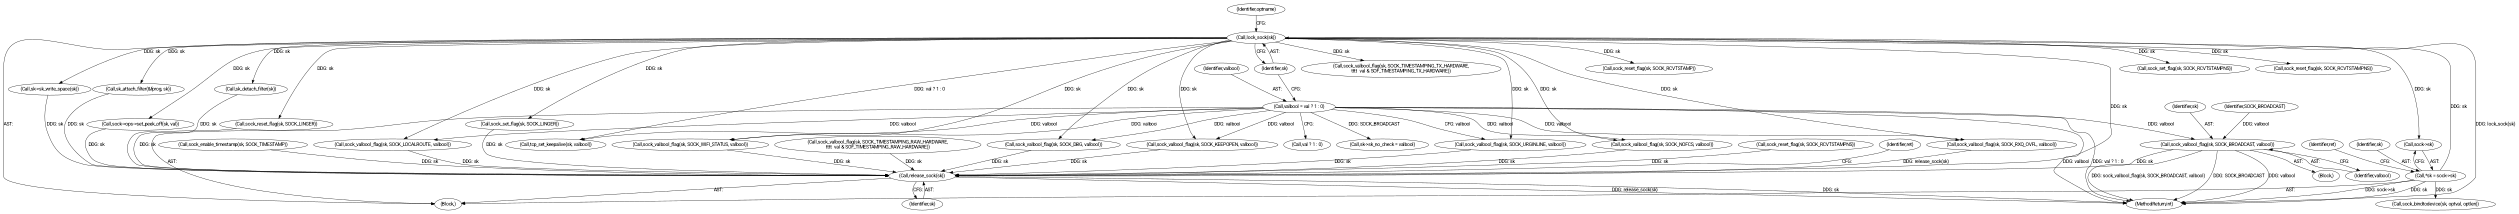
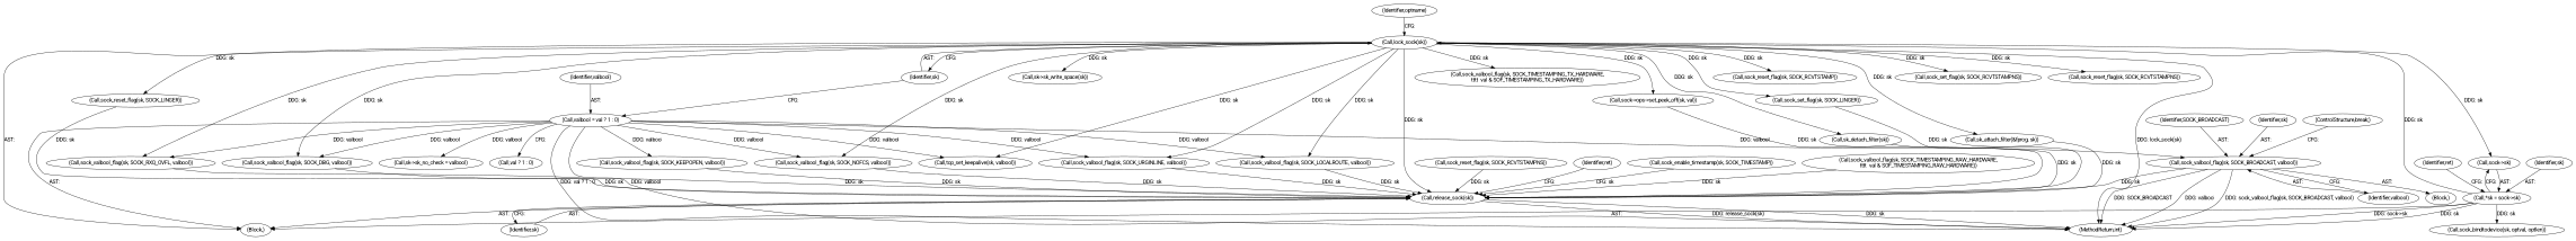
  digraph {
    fontname=Roboto
    node [fontname=Roboto]
    edge [fontname=Roboto]
    n1 [label="(Call,sock_valbool_flag(sk, SOCK_BROADCAST, valbool))"]
    n2 [label="(Call,release_sock(sk))"]
    n3 [label="(MethodReturn,int)"]
    n4 [label="(Block,)"]
    n5 [label="(Identifier,valbool)"]
    n6 [label="(Block,)"]
    n7 [label="(Identifier,sk)"]
    n8 [label="(Call,lock_sock(sk))"]
    n9 [label="(Call,sock_valbool_flag(sk, SOCK_NOFCS, valbool))"]
    n10 [label="(Call,sock_valbool_flag(sk, SOCK_LOCALROUTE, valbool))"]
    n11 [label="(Identifier,sk)"]
    n12 [label="(Call,sk->sk_write_space(sk))"]
    n13 [label="(Call,sock->ops->set_peek_off(sk, val))"]
    n14 [label="(Call,sock_valbool_flag(sk, SOCK_KEEPOPEN, valbool))"]
-   n15 [label="(Call,sock_valbool_flag(sk, SOCK_WIFI_STATUS, valbool))"]
    n16 [label="(Call,sock_valbool_flag(sk, SOCK_URGINLINE, valbool))"]
    n17 [label="(Call,tcp_set_keepalive(sk, valbool))"]
    n18 [label="(Call,sk_detach_filter(sk))"]
    n19 [label="(Call,sock_valbool_flag(sk, SOCK_TIMESTAMPING_TX_HARDWARE,\n\t\t\t\t  val & SOF_TIMESTAMPING_TX_HARDWARE))"]
    n20 [label="(Call,sock_valbool_flag(sk, SOCK_RXQ_OVFL, valbool))"]
    n21 [label="(Call,sock_valbool_flag(sk, SOCK_DBG, valbool))"]
    n22 [label="(Call,sock_set_flag(sk, SOCK_LINGER))"]
    n23 [label="(Call,sock_reset_flag(sk, SOCK_RCVTSTAMP))"]
    n24 [label="(Call,sk_attach_filter(&fprog, sk))"]
    n25 [label="(Call,sock_set_flag(sk, SOCK_RCVTSTAMPNS))"]
    n26 [label="(Call,sock_reset_flag(sk, SOCK_RCVTSTAMPNS))"]
    n27 [label="(Call,sock_reset_flag(sk, SOCK_LINGER))"]
    n28 [label="(Call,sock->sk)"]
    n29 [label="(Call,valbool = val ? 1 : 0)"]
    n30 [label="(Call,*sk = sock->sk)"]
    n31 [label="(Call,sock_bindtodevice(sk, optval, optlen))"]
    n32 [label="(Call,sk->sk_no_check = valbool)"]
    n33 [label="(Call,val ? 1 : 0)"]
    n34 [label="(Call,sock_reset_flag(sk, SOCK_RCVTSTAMPNS))"]
    n35 [label="(Identifier,ret)"]
    n36 [label="(Identifier,ret)"]
    n37 [label="(Identifier,sk)"]
    n38 [label="(Identifier,SOCK_BROADCAST)"]
    n39 [label="(Call,sock_enable_timestamp(sk, SOCK_TIMESTAMP))"]
    n40 [label="(Identifier,sk)"]
    n41 [label="(Identifier,optname)"]
    n42 [label="(Call,sock_valbool_flag(sk, SOCK_TIMESTAMPING_RAW_HARDWARE,\n\t\t\t\t  val & SOF_TIMESTAMPING_RAW_HARDWARE))"]
    n43 [label="(Identifier,valbool)"]
+   n44 [label="(ControlStructure,break;)"]
    n1 -> n2 [label="DDG: sk"]
    n1 -> n3 [label="DDG: SOCK_BROADCAST"]
    n1 -> n3 [label="DDG: valbool"]
    n1 -> n3 [label="DDG: sock_valbool_flag(sk, SOCK_BROADCAST, valbool)"]
    n1 -> n4 [label="AST: "]
    n1 -> n5 [label="CFG: "]
    n2 -> n3 [label="DDG: release_sock(sk)"]
    n2 -> n3 [label="DDG: sk"]
    n2 -> n6 [label="AST: "]
    n2 -> n7 [label="CFG: "]
    n5 -> n1 [label="AST: "]
    n7 -> n2 [label="AST: "]
    n8 -> n2 [label="DDG: sk"]
    n8 -> n3 [label="DDG: lock_sock(sk)"]
    n8 -> n6 [label="AST: "]
    n8 -> n9 [label="DDG: sk"]
    n8 -> n10 [label="DDG: sk"]
    n8 -> n11 [label="CFG: "]
    n8 -> n12 [label="DDG: sk"]
    n8 -> n13 [label="DDG: sk"]
-   n8 -> n14 [label="DDG: sk"]
-   n8 -> n15 [label="DDG: sk"]
    n8 -> n16 [label="DDG: sk"]
-   n8 -> n17 [label="DDG: val ? 1 : 0"]
+   n8 -> n17 [label="DDG: sk"]
    n8 -> n18 [label="DDG: sk"]
    n8 -> n19 [label="DDG: sk"]
    n8 -> n20 [label="DDG: sk"]
    n8 -> n21 [label="DDG: sk"]
    n8 -> n22 [label="DDG: sk"]
    n8 -> n23 [label="DDG: sk"]
    n8 -> n24 [label="DDG: sk"]
    n8 -> n25 [label="DDG: sk"]
    n8 -> n26 [label="DDG: sk"]
    n8 -> n27 [label="DDG: sk"]
    n8 -> n28 [label="DDG: sk"]
    n9 -> n2 [label="DDG: sk"]
    n10 -> n2 [label="DDG: sk"]
    n11 -> n8 [label="AST: "]
    n11 -> n29 [label="CFG: "]
-   n12 -> n2 [label="DDG: sk"]
    n13 -> n2 [label="DDG: sk"]
    n14 -> n2 [label="DDG: sk"]
-   n15 -> n2 [label="DDG: sk"]
    n16 -> n2 [label="DDG: sk"]
    n18 -> n2 [label="DDG: sk"]
-   n20 -> n2 [label="DDG: release_sock(sk)"]
+   n20 -> n2 [label="DDG: sk"]
    n21 -> n2 [label="DDG: sk"]
    n22 -> n2 [label="DDG: sk"]
    n24 -> n2 [label="DDG: sk"]
    n27 -> n2 [label="DDG: sk"]
    n28 -> n30 [label="AST: "]
    n29 -> n1 [label="DDG: valbool"]
    n29 -> n3 [label="DDG: val ? 1 : 0"]
    n29 -> n3 [label="DDG: valbool"]
    n29 -> n6 [label="AST: "]
    n29 -> n9 [label="DDG: valbool"]
    n29 -> n10 [label="DDG: valbool"]
    n29 -> n14 [label="DDG: valbool"]
-   n29 -> n15 [label="DDG: valbool"]
-   n29 -> n16 [label="CFG: valbool"]
+   n29 -> n16 [label="DDG: valbool"]
    n29 -> n17 [label="DDG: valbool"]
    n29 -> n20 [label="DDG: valbool"]
    n29 -> n21 [label="DDG: valbool"]
-   n29 -> n32 [label="DDG: SOCK_BROADCAST"]
+   n29 -> n32 [label="DDG: valbool"]
    n29 -> n33 [label="CFG: "]
    n30 -> n3 [label="DDG: sock->sk"]
    n30 -> n3 [label="DDG: sk"]
    n30 -> n6 [label="AST: "]
    n30 -> n8 [label="DDG: sk"]
    n30 -> n28 [label="CFG: "]
    n30 -> n31 [label="DDG: sk"]
    n34 -> n2 [label="DDG: sk"]
    n35 -> n2 [label="CFG: "]
    n36 -> n30 [label="CFG: "]
    n37 -> n30 [label="AST: "]
-   n38 -> n1 [label="DDG: valbool"]
-   n39 -> n2 [label="DDG: sk"]
+   n38 -> n1 [label="AST: "]
+   n39 -> n2 [label="CFG: sk"]
    n40 -> n1 [label="AST: "]
    n41 -> n8 [label="CFG: "]
    n42 -> n2 [label="DDG: sk"]
    n43 -> n29 [label="AST: "]
+   n44 -> n1 [label="CFG: "]
  }
